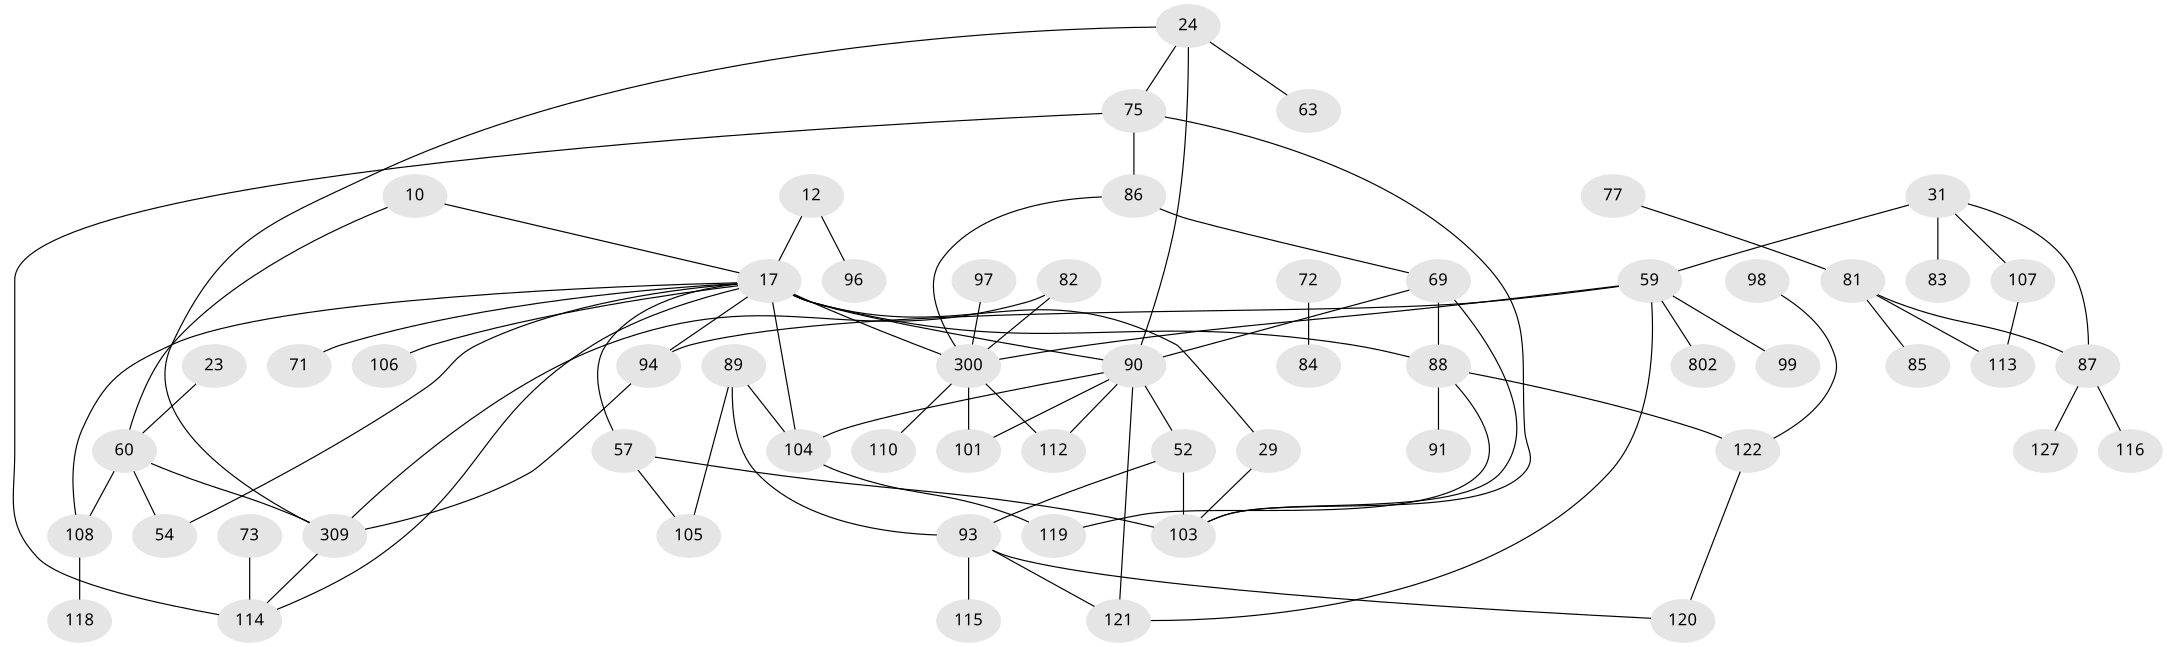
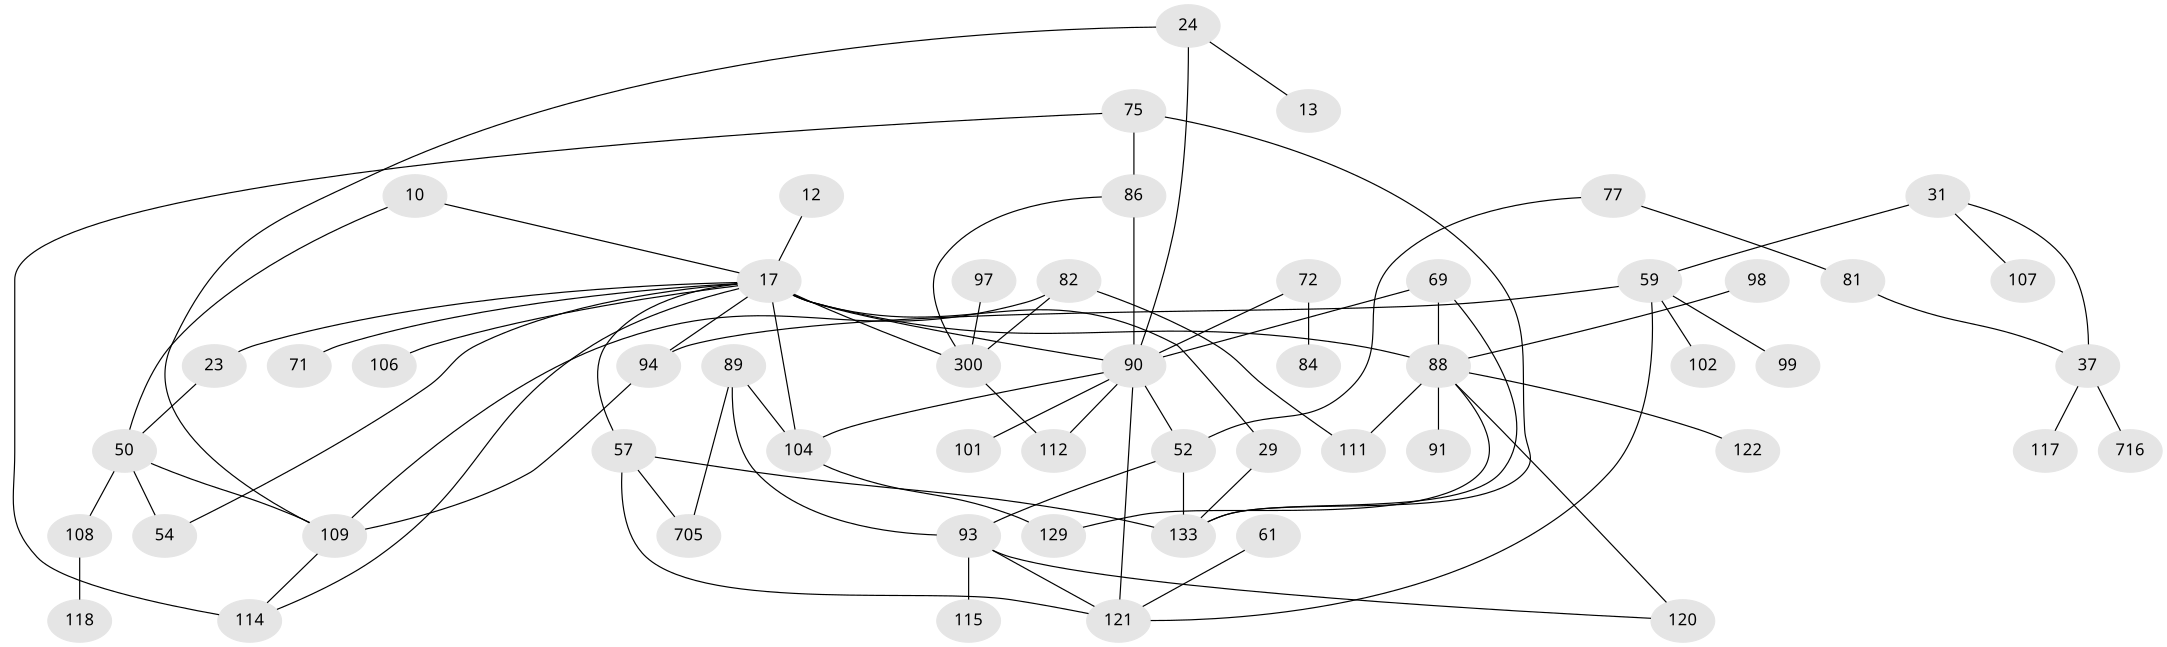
  graph {
    fontname="Noto Sans"
    node [color=gray90 fontname="Noto Sans" style=filled]
    edge [fontname="Noto Sans"]
    17 [super="+6+1+15"]
    23
    29
    54
    57 [super="+18"]
    71
    88 [super="+20+37+41"]
    90 [super="+70+64+47+79"]
    94 [super="+76"]
    n10 [label=300 super="+11+28+34+68"]
    104 [super="+60+45"]
    106
    114 [super="+48"]
    10
-   50 [label=60]
-   109 [super="+95" label=309]
+   50
+   109 [super="+95"]
    108
    12
-   96
-   103 [super="+38+56"]
-   105
+   103 [super="+38+56" label=133]
+   105 [label=705]
    121 [super="+40+46"]
+   111
    91
-   119 [super="+51"]
+   119 [super="+51" label=129]
    120
    122
    n28 [label=52 super="+65"]
    101
    112
-   110
    24
-   63
+   63 [label=13]
    75 [super="+14"]
    86 [super="+78"]
    98
    59 [super="+22"]
    99
-   102 [label=802]
+   102
    31
-   83
-   87 [super="+55"]
+   87 [super="+55" label=37]
    107
-   116
-   117 [label=127]
-   113
+   116 [label=716]
+   117
    118
+   61
    69 [super="+44"]
    72 [super="+33"]
    84
-   73
    81 [super="+58"]
-   85
    77
    93 [super="+74"]
    82
    89 [super="+80"]
    115
    97
-   17 -- 108
+   17 -- 23
    17 -- 29
    17 -- 54
    17 -- 57
    17 -- 71
    17 -- 88 [weight=3]
    17 -- 90
    17 -- 94
    17 -- n10 [weight=3]
    17 -- 104 [weight=4]
    17 -- 106
    17 -- 114
    23 -- 50
    29 -- 103
    57 -- 103 [weight=2]
    57 -- 105
+   57 -- 121
+   88 -- 111
    88 -- 91
    88 -- 119
-   122 -- 120
+   88 -- 120
    88 -- 122
    90 -- 104
    90 -- 121
    90 -- n28
    90 -- 101
    90 -- 112
    94 -- 109
-   n10 -- 101
    n10 -- 112
-   n10 -- 110
    104 -- 119
    10 -- 17
    10 -- 50
    50 -- 54
    50 -- 109 [weight=2]
    50 -- 108
    109 -- 114
    108 -- 118
    12 -- 17
-   12 -- 96
    n28 -- 103
    n28 -- 93
    24 -- 90
    24 -- 109
    24 -- 63
-   24 -- 75
    75 -- 114 [weight=2]
    75 -- 103
    75 -- 86
-   86 -- 69 [weight=3]
+   86 -- 90 [weight=3]
    86 -- n10
-   98 -- 122
+   98 -- 88
    59 -- 94
-   59 -- n10 [weight=2]
    59 -- 121
    59 -- 99
    59 -- 102
    31 -- 59 [weight=2]
-   31 -- 83
    31 -- 87
    31 -- 107
    87 -- 116
    87 -- 117
-   107 -- 113
+   61 -- 121
    69 -- 88
    69 -- 90
    69 -- 103
+   72 -- 90
    72 -- 84
-   73 -- 114
    81 -- 87 [weight=2]
-   81 -- 113
-   81 -- 85
+   77 -- n28
    77 -- 81
    93 -- 121
    93 -- 120
    93 -- 115
    82 -- n10
    82 -- 109
+   82 -- 111
    89 -- 104
    89 -- 105
    89 -- 93
    97 -- n10
  }
